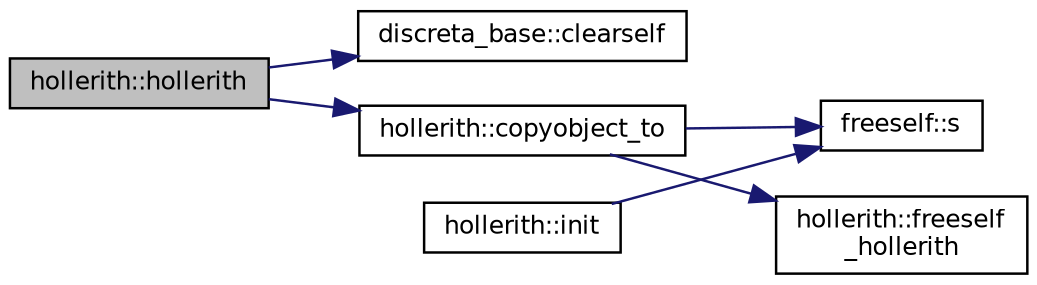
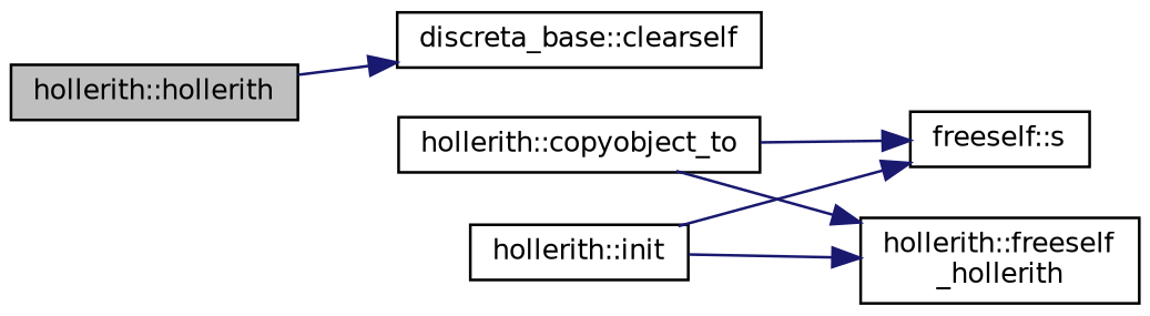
  digraph {
    rankdir=LR
    node [color=black fillcolor=white fontname=Helvetica fontsize=10 shape=record style=filled]
    edge [color=midnightblue fontname=Helvetica fontsize=10 labelfontname=Helvetica labelfontsize=10 style=solid]
    n1 [fillcolor=grey75 fontcolor=black height=0.2 label="hollerith::hollerith" width=0.4]
    n2 [height=0.2 label="discreta_base::clearself" width=0.4]
    n3 [height=0.2 label="hollerith::copyobject_to" width=0.4]
    n4 [height=0.2 label="freeself::s" width=0.4]
    n5 [height=0.2 label="hollerith::freeself\l_hollerith" width=0.4]
    n6 [height=0.2 label="hollerith::init" width=0.4]
    n1 -> n2
-   n1 -> n3
    n3 -> n4
    n3 -> n5
    n6 -> n4
+   n6 -> n5
  }
